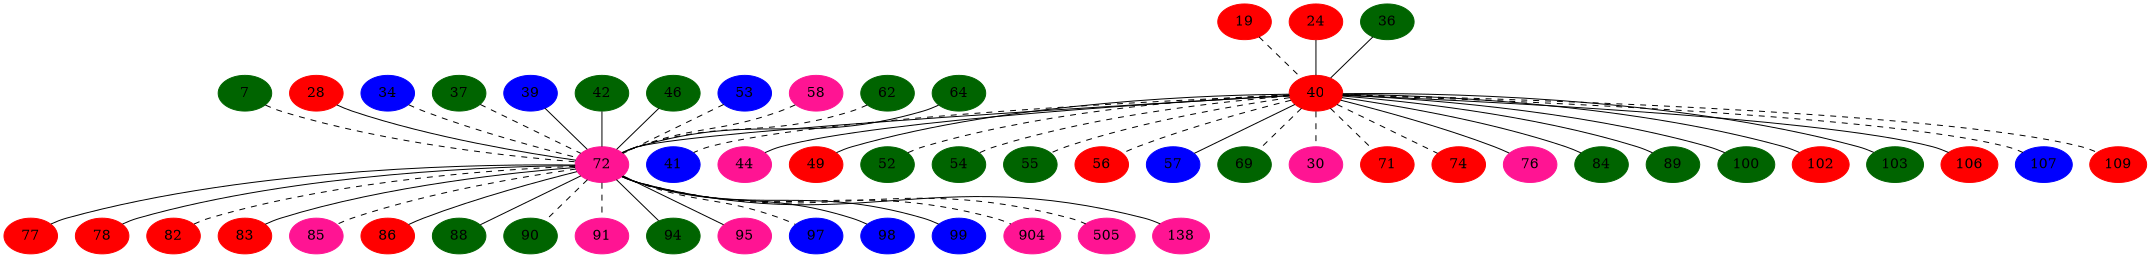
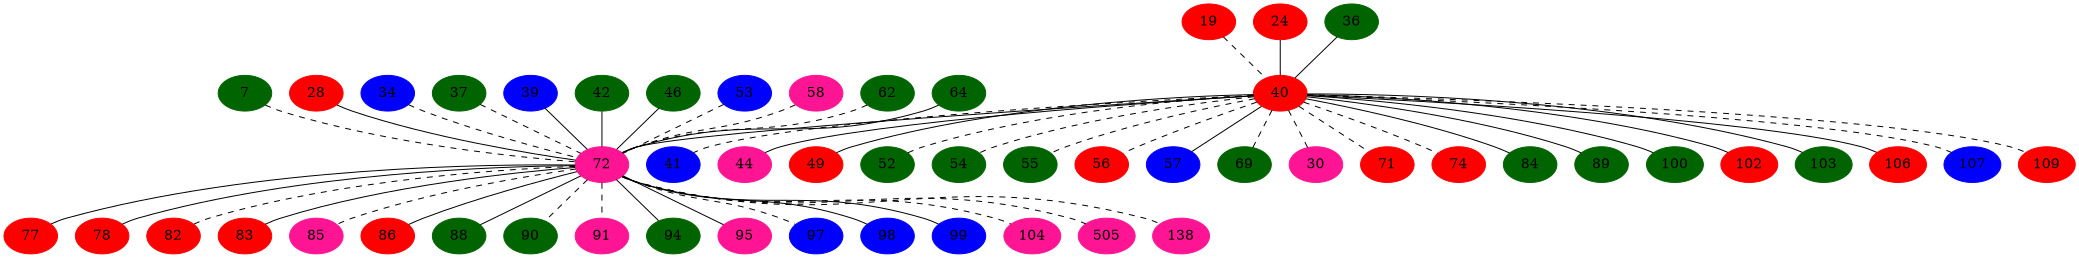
  graph {
    node [color=darkgreen style=filled]
    edge [style=solid]
    72 [color=deeppink super="+17+33+13+67+38"]
    77 [color=red]
    78 [color=red]
    82 [color=red]
    83 [color=red]
    85 [color=deeppink]
    86 [color=red]
    88 [super="+75"]
    90
    91 [color=deeppink]
    94 [super="+79"]
    95 [color=deeppink]
    97 [color=blue super="+73"]
    98 [color=blue]
    99 [color=blue super="+93"]
-   104 [color=deeppink label=904]
+   104 [color=deeppink]
    n17 [color=deeppink label=505]
    n18 [color=deeppink label=138 super="+48"]
    7
    40 [color=red super="+29+12"]
    41 [color=blue]
    44 [color=deeppink]
    49 [color=red super="+21"]
    52
    54
    55 [super="+47"]
    56 [color=red]
    57 [color=blue]
    69
    n30 [color=deeppink label=30]
    71 [color=red]
    74 [color=red]
-   76 [color=deeppink]
    84 [super="+15"]
    89
    100 [super="+65"]
    102 [color=red]
    103
    106 [color=red super="+96+101"]
    107 [color=blue]
    109 [color=red]
    19 [color=red]
    24 [color=red]
    28 [color=red]
    34 [color=blue]
    36
    37
    39 [color=blue]
    42
    46
    53 [color=blue]
    58 [color=deeppink super="+43"]
    62
    64 [super="+10+30+31+45+51"]
    72 -- 77
    72 -- 78
    72 -- 82 [style=dashed]
    72 -- 83
    72 -- 85 [style=dashed]
    72 -- 86
    72 -- 88
    72 -- 90 [style=dashed]
    72 -- 91 [style=dashed]
    72 -- 94
    72 -- 95
    72 -- 97 [style=dashed]
    72 -- 98
    72 -- 99
    72 -- 104 [style=dashed]
    72 -- n17 [style=dashed]
-   72 -- n18
+   72 -- n18 [style=dashed]
    7 -- 72 [style=dashed]
    40 -- 72 [weight=2]
    40 -- 41 [style=dashed]
    40 -- 44
    40 -- 49
    40 -- 52 [style=dashed]
    40 -- 54 [style=dashed]
    40 -- 55 [style=dashed]
    40 -- 56 [style=dashed]
    40 -- 57
    40 -- 69 [style=dashed]
    40 -- n30 [style=dashed]
    40 -- 71 [style=dashed]
    40 -- 74 [style=dashed]
-   40 -- 76
    40 -- 84
    40 -- 89
    40 -- 100
    40 -- 102
    40 -- 103
    40 -- 106
    40 -- 107 [style=dashed]
    40 -- 109 [style=dashed]
    19 -- 40 [style=dashed]
    24 -- 40
    28 -- 72
    34 -- 72 [style=dashed]
    36 -- 40
    37 -- 72 [style=dashed]
    39 -- 72
    42 -- 72
    46 -- 72
    53 -- 72 [style=dashed]
    58 -- 72 [style=dashed]
    62 -- 72 [style=dashed]
    64 -- 72
  }
